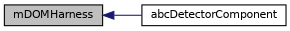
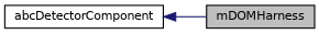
  digraph {
    rankdir=LR
    node [color=black fontname=Helvetica fontsize=10 shape=record style=filled]
    n1 [fillcolor=grey75 fontcolor=black height=0.2 label=mDOMHarness width=0.4]
    n2 [fillcolor=white height=0.2 label=abcDetectorComponent width=0.4]
-   n1 -> n2 [color=midnightblue dir=back fontname=Helvetica fontsize=10 labelfontname=Helvetica labelfontsize=10 style=solid]
+   n2 -> n1 [color=midnightblue dir=back fontname=Helvetica fontsize=10 labelfontname=Helvetica labelfontsize=10 style=solid]
  }
